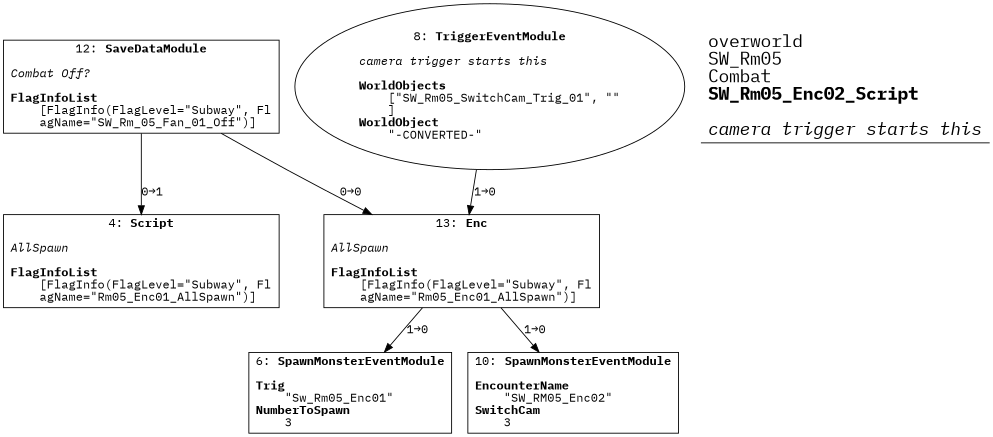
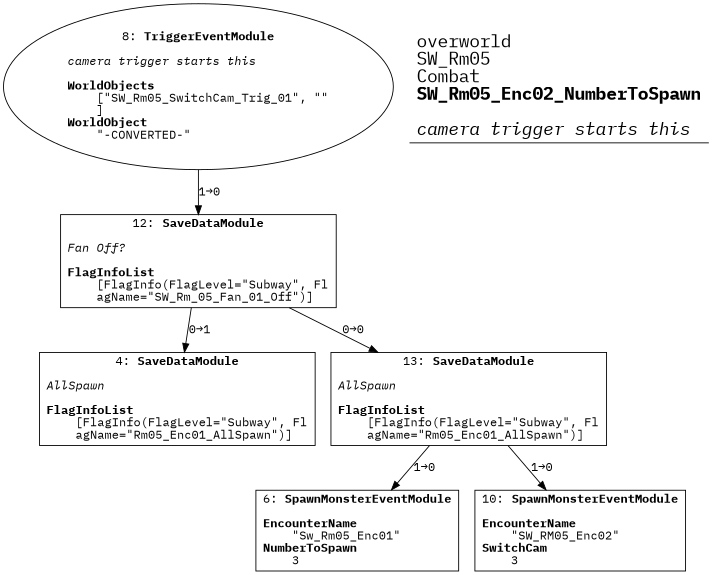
  digraph {
    fontname="IBM Plex Mono"
    splines=spline
    node [fontname="IBM Plex Mono" shape=box]
    edge [fontname="IBM Plex Mono"]
-   n1 [label=<4: <b>Script</b><br/><br/><i>AllSpawn<br align="left"/></i><br align="left"/><b>FlagInfoList</b><br align="left"/>    [FlagInfo(FlagLevel=&quot;Subway&quot;, Fl<br align="left"/>    agName=&quot;Rm05_Enc01_AllSpawn&quot;)]<br align="left"/>>]
-   n2 [label=<6: <b>SpawnMonsterEventModule</b><br/><br/><b>Trig</b><br align="left"/>    &quot;Sw_Rm05_Enc01&quot;<br align="left"/><b>NumberToSpawn</b><br align="left"/>    3<br align="left"/>>]
+   n1 [label=<4: <b>SaveDataModule</b><br/><br/><i>AllSpawn<br align="left"/></i><br align="left"/><b>FlagInfoList</b><br align="left"/>    [FlagInfo(FlagLevel=&quot;Subway&quot;, Fl<br align="left"/>    agName=&quot;Rm05_Enc01_AllSpawn&quot;)]<br align="left"/>>]
+   n2 [label=<6: <b>SpawnMonsterEventModule</b><br/><br/><b>EncounterName</b><br align="left"/>    &quot;Sw_Rm05_Enc01&quot;<br align="left"/><b>NumberToSpawn</b><br align="left"/>    3<br align="left"/>>]
    n3 [label=<8: <b>TriggerEventModule</b><br/><br/><i>camera trigger starts this<br align="left"/></i><br align="left"/><b>WorldObjects</b><br align="left"/>    [&quot;SW_Rm05_SwitchCam_Trig_01&quot;, &quot;&quot;<br align="left"/>    ]<br align="left"/><b>WorldObject</b><br align="left"/>    &quot;-CONVERTED-&quot;<br align="left"/>> shape=oval]
-   n4 [label=<12: <b>SaveDataModule</b><br/><br/><i>Combat Off?<br align="left"/></i><br align="left"/><b>FlagInfoList</b><br align="left"/>    [FlagInfo(FlagLevel=&quot;Subway&quot;, Fl<br align="left"/>    agName=&quot;SW_Rm_05_Fan_01_Off&quot;)]<br align="left"/>>]
-   n5 [label=<13: <b>Enc</b><br/><br/><i>AllSpawn<br align="left"/></i><br align="left"/><b>FlagInfoList</b><br align="left"/>    [FlagInfo(FlagLevel=&quot;Subway&quot;, Fl<br align="left"/>    agName=&quot;Rm05_Enc01_AllSpawn&quot;)]<br align="left"/>>]
+   n4 [label=<12: <b>SaveDataModule</b><br/><br/><i>Fan Off?<br align="left"/></i><br align="left"/><b>FlagInfoList</b><br align="left"/>    [FlagInfo(FlagLevel=&quot;Subway&quot;, Fl<br align="left"/>    agName=&quot;SW_Rm_05_Fan_01_Off&quot;)]<br align="left"/>>]
+   n5 [label=<13: <b>SaveDataModule</b><br/><br/><i>AllSpawn<br align="left"/></i><br align="left"/><b>FlagInfoList</b><br align="left"/>    [FlagInfo(FlagLevel=&quot;Subway&quot;, Fl<br align="left"/>    agName=&quot;Rm05_Enc01_AllSpawn&quot;)]<br align="left"/>>]
    n6 [label=<10: <b>SpawnMonsterEventModule</b><br/><br/><b>EncounterName</b><br align="left"/>    &quot;SW_RM05_Enc02&quot;<br align="left"/><b>SwitchCam</b><br align="left"/>    3<br align="left"/>>]
-   n7 [label=<<font point-size="20">overworld<br align="left"/>SW_Rm05<br align="left"/>Combat<br align="left"/><b>SW_Rm05_Enc02_Script</b><br align="left"/><br/><i>camera trigger starts this</i><br align="left"/></font>> shape=underline]
-   n3 -> n5 [label="1→0"]
+   n7 [label=<<font point-size="20">overworld<br align="left"/>SW_Rm05<br align="left"/>Combat<br align="left"/><b>SW_Rm05_Enc02_NumberToSpawn</b><br align="left"/><br/><i>camera trigger starts this</i><br align="left"/></font>> shape=underline]
+   n3 -> n4 [label="1→0"]
    n4 -> n1 [label="0→1"]
    n4 -> n5 [label="0→0"]
    n5 -> n2 [label="1→0"]
    n5 -> n6 [label="1→0"]
  }
